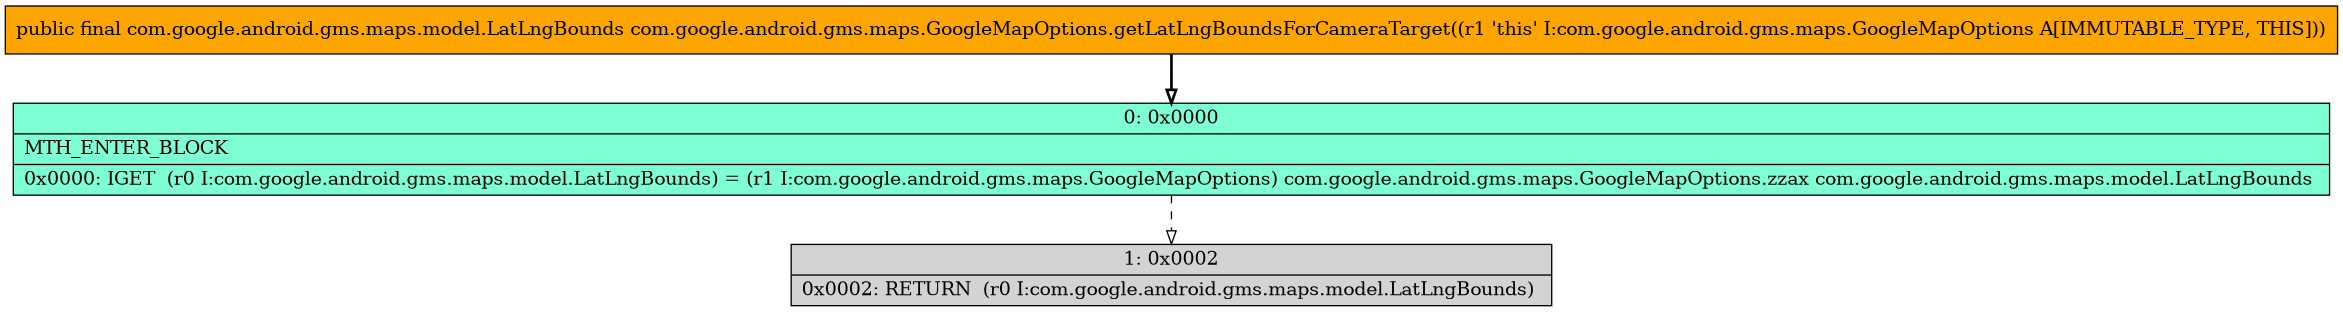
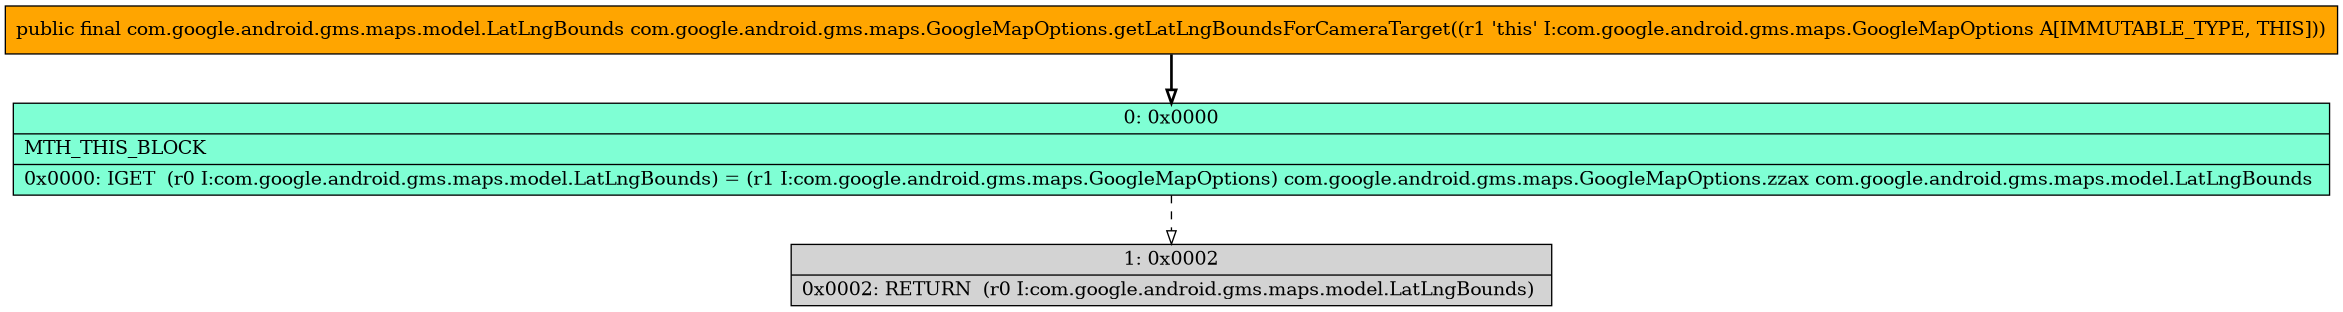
  digraph {
    node [shape=record style=filled]
    edge [arrowhead=onormal]
-   n1 [label="{0\:\ 0x0000|MTH_ENTER_BLOCK\l|0x0000: IGET  (r0 I:com.google.android.gms.maps.model.LatLngBounds) = (r1 I:com.google.android.gms.maps.GoogleMapOptions) com.google.android.gms.maps.GoogleMapOptions.zzax com.google.android.gms.maps.model.LatLngBounds \l}" fillcolor=aquamarine]
+   n1 [label="{0\:\ 0x0000|MTH_THIS_BLOCK\l|0x0000: IGET  (r0 I:com.google.android.gms.maps.model.LatLngBounds) = (r1 I:com.google.android.gms.maps.GoogleMapOptions) com.google.android.gms.maps.GoogleMapOptions.zzax com.google.android.gms.maps.model.LatLngBounds \l}" fillcolor=aquamarine]
    n2 [label="{1\:\ 0x0002|0x0002: RETURN  (r0 I:com.google.android.gms.maps.model.LatLngBounds) \l}" fillcolor=lightgrey]
    n3 [label="{public final com.google.android.gms.maps.model.LatLngBounds com.google.android.gms.maps.GoogleMapOptions.getLatLngBoundsForCameraTarget((r1 'this' I:com.google.android.gms.maps.GoogleMapOptions A[IMMUTABLE_TYPE, THIS])) }" fillcolor=orange]
    n1 -> n2 [style=dashed]
    n3 -> n1 [style=bold]
  }
